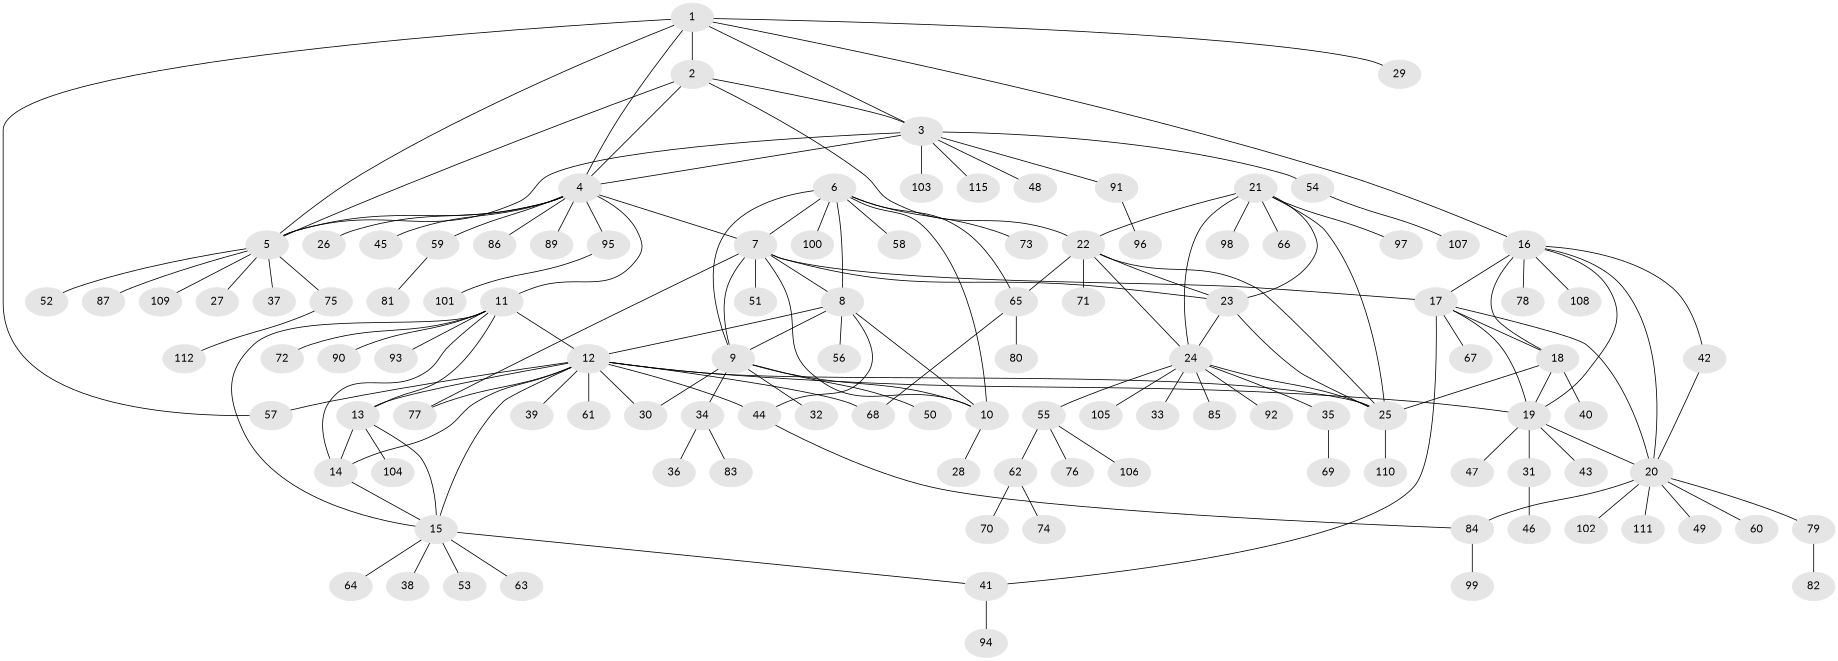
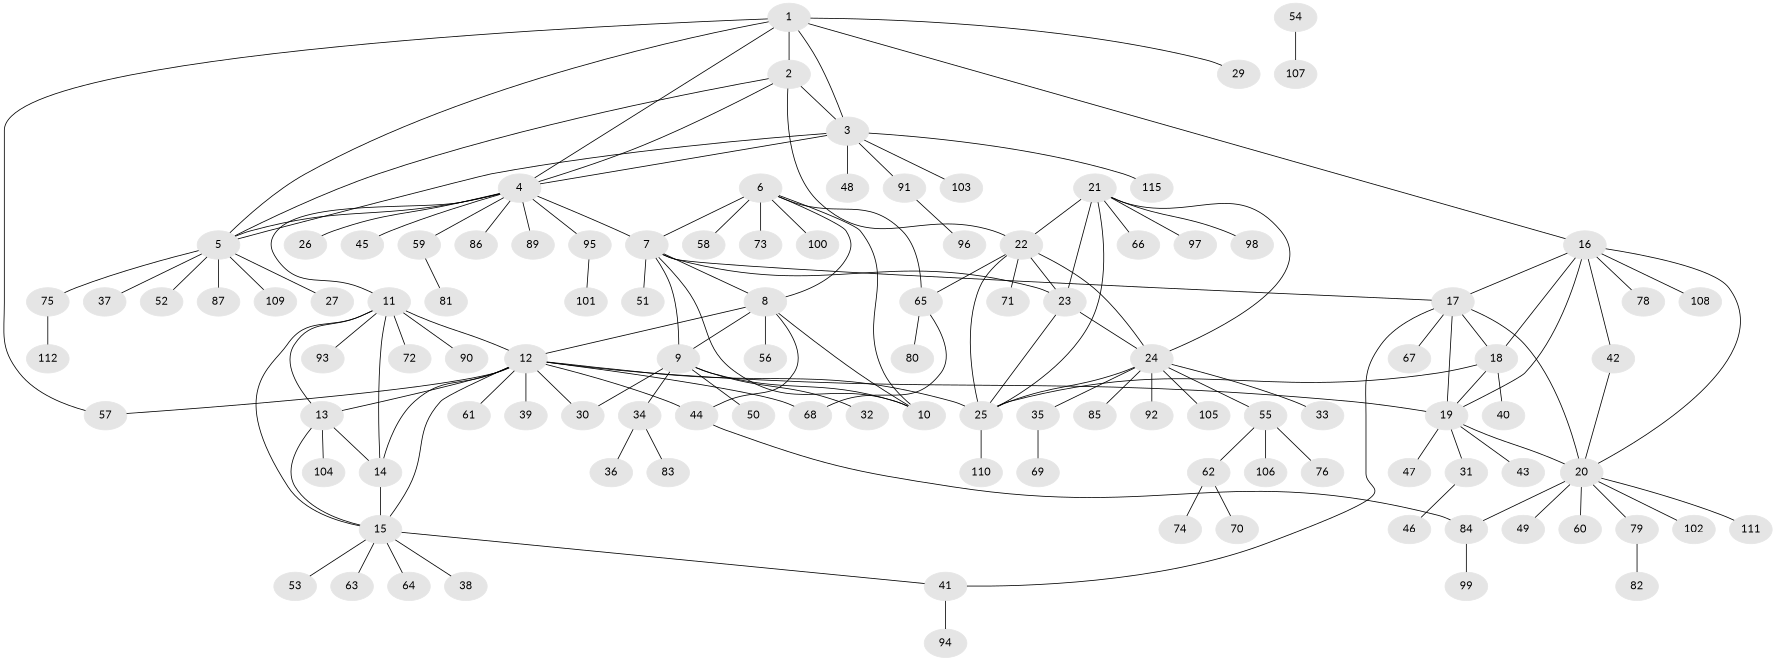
  graph {
    fontname=Lato
    node [color=gray90 fontname=Lato style=filled]
    edge [fontname=Lato]
    1
    2
    3
    4
    5
    16
    29
    57
    22
    48
    54
    91
    103
    n14 [label=115]
    7
    11
    26
    45
    59
    86
    89
    95
    27
    37
    52
    75
    87
    109
    17
    19
    18
    20
    42
    78
    108
    65
    23
    25
    24
    71
    107
    96
    8
    9
    10
    51
-   77
    12
    13
    14
    15
    72
    90
    93
    81
    101
    112
    6
    58
    73
    100
    44
    56
    30
    32
    34
    50
-   28
    68
    80
    41
    67
    39
    61
    84
    36
    83
    104
    38
    53
    63
    64
    31
    43
    47
    110
    94
    40
    49
    60
    79
    102
    111
    46
    82
    99
    21
    66
    97
    98
    33
    35
    55
    85
    92
    105
    69
    62
    76
    106
    70
    74
    1 -- 2
    1 -- 3
    1 -- 4
    1 -- 5
    1 -- 16
    1 -- 29
    1 -- 57
    2 -- 3
    2 -- 4
    2 -- 5
    2 -- 22
    3 -- 4
    3 -- 5
    3 -- 48
-   3 -- 54
    3 -- 91
    3 -- 103
    3 -- n14
    4 -- 5
    4 -- 7
    4 -- 11
    4 -- 26
    4 -- 45
    4 -- 59
    4 -- 86
    4 -- 89
    4 -- 95
    5 -- 27
    5 -- 37
    5 -- 52
    5 -- 75
    5 -- 87
    5 -- 109
    16 -- 17
    16 -- 19
    16 -- 18
    16 -- 20
    16 -- 42
    16 -- 78
    16 -- 108
    22 -- 65
    22 -- 23
    22 -- 25
    22 -- 24
    22 -- 71
    54 -- 107
    91 -- 96
    7 -- 17
    7 -- 23
    7 -- 8
    7 -- 9
    7 -- 10
    7 -- 51
-   7 -- 77
    11 -- 12
    11 -- 13
    11 -- 14
    11 -- 15
    11 -- 72
    11 -- 90
    11 -- 93
    59 -- 81
    95 -- 101
    75 -- 112
    17 -- 19
    17 -- 18
    17 -- 20
    17 -- 41
    17 -- 67
    19 -- 20
    19 -- 31
    19 -- 43
    19 -- 47
    18 -- 19
    18 -- 25
    18 -- 40
    20 -- 84
    20 -- 49
    20 -- 60
    20 -- 79
    20 -- 102
    20 -- 111
    42 -- 20
    65 -- 68
    65 -- 80
    23 -- 25
    23 -- 24
    25 -- 110
    24 -- 25
    24 -- 33
    24 -- 35
    24 -- 55
    24 -- 85
    24 -- 92
    24 -- 105
    8 -- 9
    8 -- 10
    8 -- 12
    8 -- 44
    8 -- 56
    9 -- 10
    9 -- 30
    9 -- 32
    9 -- 34
    9 -- 50
-   10 -- 28
    12 -- 57
    12 -- 19
    12 -- 25
-   12 -- 77
    12 -- 13
    12 -- 14
    12 -- 15
    12 -- 44
    12 -- 30
    12 -- 68
    12 -- 39
    12 -- 61
    13 -- 14
    13 -- 15
    13 -- 104
    14 -- 15
    15 -- 41
    15 -- 38
    15 -- 53
    15 -- 63
    15 -- 64
    6 -- 7
    6 -- 65
    6 -- 8
-   6 -- 9
    6 -- 10
    6 -- 58
    6 -- 73
    6 -- 100
    44 -- 84
    34 -- 36
    34 -- 83
    41 -- 94
    84 -- 99
    31 -- 46
    79 -- 82
    21 -- 22
    21 -- 23
    21 -- 25
    21 -- 24
    21 -- 66
    21 -- 97
    21 -- 98
    35 -- 69
    55 -- 62
    55 -- 76
    55 -- 106
    62 -- 70
    62 -- 74
  }
